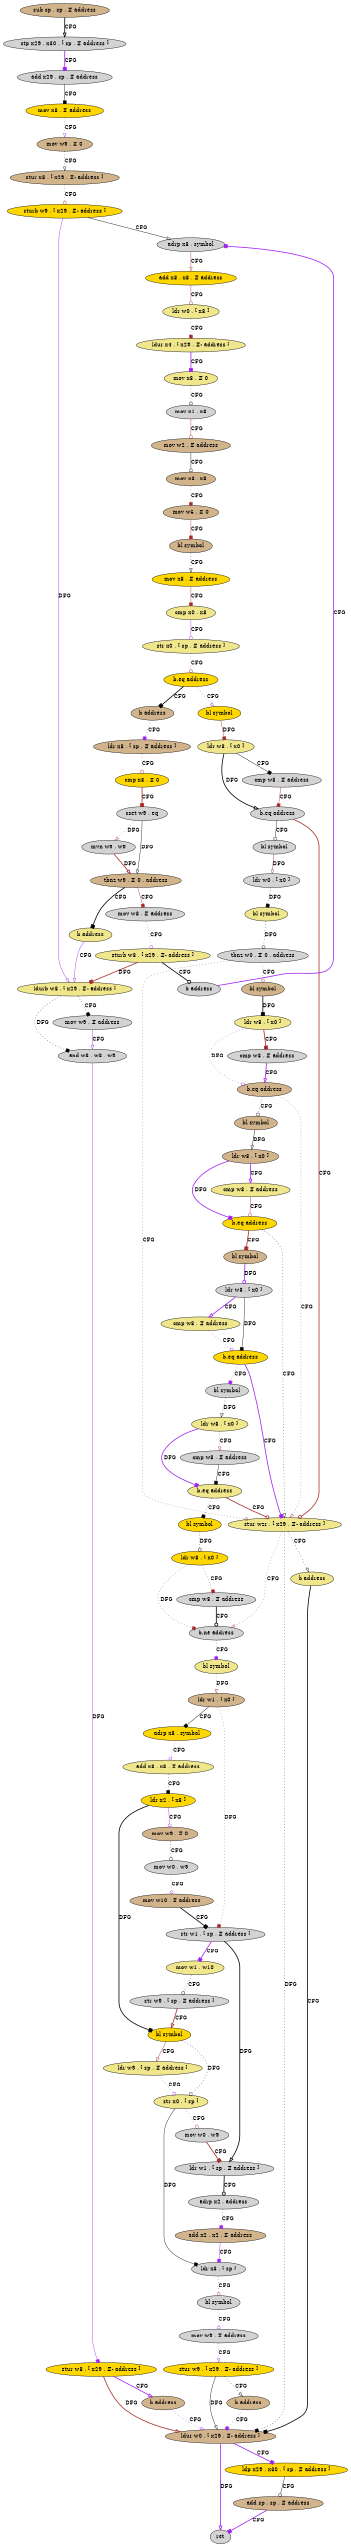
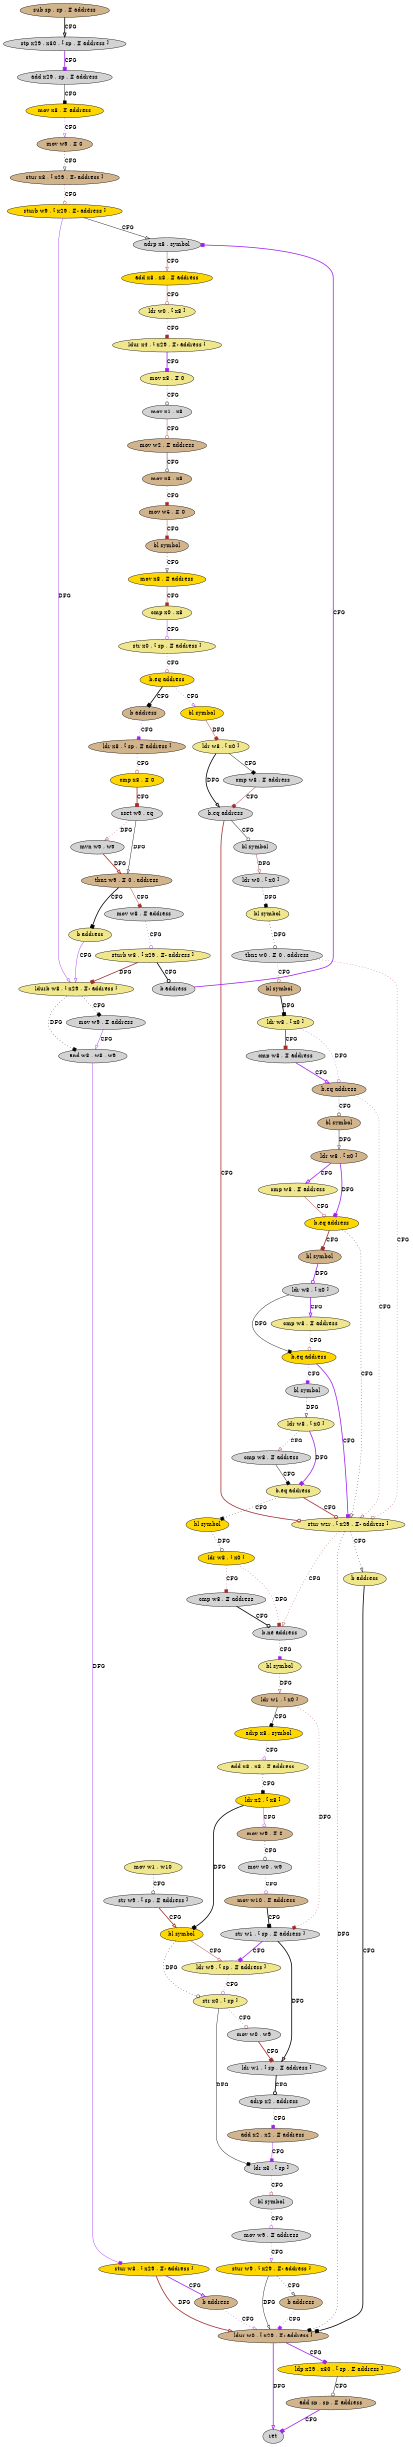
  digraph {
    node [fillcolor=lightgrey style=filled]
    edge [arrowhead=box color=black style=dotted]
    n1 [fillcolor=tan label="sub sp , sp , # address"]
    n2 [label="stp x29 , x30 , [ sp , # address ]"]
    n3 [label="add x29 , sp , # address"]
    n4 [fillcolor=gold label="mov x8 , # address"]
    n5 [fillcolor=tan label="mov w9 , # 0"]
    n6 [fillcolor=tan label="stur x8 , [ x29 , #- address ]"]
    n7 [fillcolor=gold label="sturb w9 , [ x29 , #- address ]"]
    n8 [label="adrp x8 , symbol"]
    n9 [fillcolor=khaki label="ldurb w8 , [ x29 , #- address ]"]
    n10 [fillcolor=gold label="add x8 , x8 , # address"]
    n11 [label="mov w9 , # address"]
    n12 [label="and w8 , w8 , w9"]
    n13 [fillcolor=khaki label="ldr w0 , [ x8 ]"]
    n14 [fillcolor=gold label="bl symbol"]
    n15 [fillcolor=khaki label="ldr w8 , [ x0 ]"]
    n16 [label="cmp w8 , # address"]
    n17 [label="b.eq address"]
    n18 [fillcolor=khaki label="stur wzr , [ x29 , #- address ]"]
    n19 [label="bl symbol"]
    n20 [fillcolor=khaki label="b address"]
    n21 [fillcolor=tan label="ldur w0 , [ x29 , #- address ]"]
    n22 [label="b.ne address"]
    n23 [label="ldr w0 , [ x0 ]"]
    n24 [fillcolor=gold label="ldp x29 , x30 , [ sp , # address ]"]
    n25 [label=ret]
    n26 [fillcolor=khaki label="bl symbol"]
    n27 [fillcolor=tan label="b address"]
    n28 [fillcolor=tan label="ldr x8 , [ sp , # address ]"]
    n29 [fillcolor=gold label="cmp x8 , # 0"]
    n30 [label="cset w9 , eq"]
    n31 [fillcolor=tan label="add sp , sp , # address"]
    n32 [label="tbnz w0 , # 0 , address"]
    n33 [fillcolor=tan label="bl symbol"]
    n34 [fillcolor=khaki label="ldr w8 , [ x0 ]"]
    n35 [label="cmp w8 , # address"]
    n36 [fillcolor=tan label="b.eq address"]
    n37 [label="mvn w9 , w9"]
    n38 [fillcolor=tan label="tbnz w9 , # 0 , address"]
    n39 [label="mov w8 , # address"]
    n40 [fillcolor=khaki label="b address"]
    n41 [fillcolor=khaki label="sturb w8 , [ x29 , #- address ]"]
    n42 [label="b address"]
    n43 [fillcolor=tan label="bl symbol"]
    n44 [fillcolor=tan label="ldr w8 , [ x0 ]"]
    n45 [fillcolor=khaki label="cmp w8 , # address"]
    n46 [fillcolor=gold label="b.eq address"]
    n47 [fillcolor=gold label="stur w8 , [ x29 , #- address ]"]
    n48 [fillcolor=tan label="bl symbol"]
    n49 [label="ldr w8 , [ x0 ]"]
    n50 [fillcolor=khaki label="cmp w8 , # address"]
    n51 [fillcolor=gold label="b.eq address"]
    n52 [fillcolor=khaki label="ldur x4 , [ x29 , #- address ]"]
    n53 [fillcolor=khaki label="mov x8 , # 0"]
    n54 [label="mov x1 , x8"]
    n55 [fillcolor=tan label="mov w2 , # address"]
    n56 [fillcolor=tan label="mov x3 , x8"]
    n57 [fillcolor=tan label="mov w5 , # 0"]
    n58 [fillcolor=tan label="bl symbol"]
    n59 [fillcolor=gold label="mov x8 , # address"]
    n60 [fillcolor=khaki label="cmp x0 , x8"]
    n61 [fillcolor=khaki label="str x0 , [ sp , # address ]"]
    n62 [fillcolor=gold label="b.eq address"]
    n63 [fillcolor=tan label="b address"]
    n64 [label="bl symbol"]
    n65 [fillcolor=khaki label="ldr w8 , [ x0 ]"]
    n66 [label="cmp w8 , # address"]
    n67 [fillcolor=khaki label="b.eq address"]
    n68 [fillcolor=gold label="bl symbol"]
    n69 [fillcolor=gold label="ldr w8 , [ x0 ]"]
    n70 [label="cmp w8 , # address"]
    n71 [fillcolor=khaki label="bl symbol"]
    n72 [fillcolor=tan label="ldr w1 , [ x0 ]"]
    n73 [fillcolor=gold label="adrp x8 , symbol"]
    n74 [label="str w1 , [ sp , # address ]"]
    n75 [fillcolor=khaki label="add x8 , x8 , # address"]
    n76 [fillcolor=khaki label="mov w1 , w10"]
    n77 [label="ldr w1 , [ sp , # address ]"]
    n78 [fillcolor=gold label="ldr x2 , [ x8 ]"]
    n79 [fillcolor=tan label="mov w9 , # 0"]
    n80 [fillcolor=gold label="bl symbol"]
    n81 [label="mov w0 , w9"]
    n82 [fillcolor=khaki label="ldr w9 , [ sp , # address ]"]
    n83 [fillcolor=khaki label="str x0 , [ sp ]"]
    n84 [fillcolor=tan label="mov w10 , # address"]
    n85 [label="str w9 , [ sp , # address ]"]
    n86 [label="adrp x2 , address"]
    n87 [label="mov w0 , w9"]
    n88 [label="ldr x3 , [ sp ]"]
    n89 [label="bl symbol"]
    n90 [fillcolor=tan label="add x2 , x2 , # address"]
    n91 [label="mov w9 , # address"]
    n92 [fillcolor=gold label="stur w9 , [ x29 , #- address ]"]
    n93 [fillcolor=tan label="b address"]
    n1 -> n2 [arrowhead=onormal label=CFG style=bold]
    n2 -> n3 [color=purple label=CFG style=bold]
    n3 -> n4 [label=CFG style=solid]
    n4 -> n5 [arrowhead=onormal color=purple label=CFG]
    n5 -> n6 [arrowhead=onormal label=CFG]
    n6 -> n7 [arrowhead=odot color=brown label=CFG]
    n7 -> n8 [arrowhead=onormal label=CFG style=solid]
    n7 -> n9 [arrowhead=onormal color=purple label=DFG style=solid]
    n8 -> n10 [arrowhead=onormal color=brown label=CFG style=solid]
    n9 -> n11 [label=CFG]
    n9 -> n12 [label=DFG]
    n10 -> n13 [arrowhead=odot color=brown label=CFG style=solid]
    n11 -> n12 [arrowhead=onormal color=purple label=CFG style=solid]
    n12 -> n47 [color=purple label=DFG style=solid]
    n13 -> n52 [color=brown label=CFG]
    n14 -> n15 [color=brown label=DFG style=solid]
    n15 -> n16 [label=CFG style=solid]
    n15 -> n17 [arrowhead=onormal label=DFG style=bold]
    n16 -> n17 [color=brown label=CFG style=solid]
    n17 -> n18 [arrowhead=odot color=brown label=CFG style=bold]
    n17 -> n19 [arrowhead=odot label=CFG style=solid]
    n18 -> n20 [arrowhead=onormal label=CFG]
    n18 -> n21 [label=DFG]
    n18 -> n22 [arrowhead=onormal color=brown label=CFG]
    n19 -> n23 [arrowhead=onormal color=brown label=DFG style=solid]
    n20 -> n21 [label=CFG style=bold]
    n21 -> n24 [color=purple label=CFG style=bold]
    n21 -> n25 [arrowhead=onormal color=purple label=DFG style=bold]
    n22 -> n71 [color=purple label=CFG]
    n23 -> n26 [label=DFG]
    n24 -> n31 [arrowhead=odot label=CFG style=solid]
    n26 -> n32 [arrowhead=odot label=DFG]
    n27 -> n28 [color=purple label=CFG]
    n28 -> n29 [arrowhead=odot color=brown label=CFG]
    n29 -> n30 [color=brown label=CFG style=bold]
    n30 -> n37 [arrowhead=onormal color=brown label=DFG]
    n30 -> n38 [arrowhead=onormal label=DFG style=solid]
    n31 -> n25 [color=purple label=CFG style=bold]
    n32 -> n18 [arrowhead=odot color=brown label=CFG]
    n32 -> n33 [arrowhead=odot color=brown label=CFG]
    n33 -> n34 [label=DFG style=bold]
    n34 -> n35 [color=brown label=CFG style=bold]
    n34 -> n36 [arrowhead=odot color=purple label=DFG]
    n35 -> n36 [arrowhead=onormal color=purple label=CFG style=bold]
    n36 -> n18 [arrowhead=onormal color=brown label=CFG]
    n36 -> n43 [arrowhead=odot label=CFG]
    n37 -> n38 [arrowhead=onormal color=brown label=DFG style=bold]
    n38 -> n39 [color=brown label=CFG style=solid]
    n38 -> n40 [label=CFG style=bold]
    n39 -> n41 [arrowhead=odot color=purple label=CFG]
    n40 -> n9 [arrowhead=onormal color=purple label=CFG style=solid]
    n41 -> n9 [color=brown label=DFG style=bold]
    n41 -> n42 [arrowhead=odot label=CFG style=bold]
    n42 -> n8 [color=purple label=CFG style=bold]
    n43 -> n44 [arrowhead=onormal label=DFG style=solid]
    n44 -> n45 [arrowhead=onormal color=purple label=CFG style=bold]
    n44 -> n46 [color=purple label=DFG style=bold]
    n45 -> n46 [arrowhead=odot color=brown label=CFG style=solid]
    n46 -> n18 [arrowhead=onormal label=CFG]
    n46 -> n48 [color=brown label=CFG style=bold]
    n47 -> n21 [arrowhead=onormal color=brown label=DFG style=bold]
    n47 -> n63 [arrowhead=onormal color=purple label=CFG style=bold]
    n48 -> n49 [arrowhead=odot color=purple label=DFG style=bold]
    n49 -> n50 [arrowhead=onormal color=purple label=CFG style=bold]
    n49 -> n51 [label=DFG style=solid]
    n50 -> n51 [arrowhead=odot color=purple label=CFG]
    n51 -> n18 [color=purple label=CFG style=bold]
    n51 -> n64 [color=purple label=CFG]
    n52 -> n53 [color=purple label=CFG style=bold]
    n53 -> n54 [arrowhead=odot label=CFG]
    n54 -> n55 [arrowhead=odot color=brown label=CFG style=solid]
    n55 -> n56 [arrowhead=odot label=CFG style=solid]
    n56 -> n57 [color=brown label=CFG]
    n57 -> n58 [color=brown label=CFG style=solid]
    n58 -> n59 [arrowhead=onormal label=CFG]
    n59 -> n60 [color=brown label=CFG style=solid]
    n60 -> n61 [arrowhead=odot color=purple label=CFG style=solid]
    n61 -> n62 [arrowhead=odot color=brown label=CFG]
    n62 -> n14 [arrowhead=onormal color=purple label=CFG]
    n62 -> n27 [label=CFG style=bold]
    n63 -> n21 [arrowhead=onormal color=purple label=CFG]
    n64 -> n65 [arrowhead=onormal label=DFG]
    n65 -> n66 [arrowhead=onormal color=brown label=CFG]
    n65 -> n67 [color=purple label=DFG style=bold]
    n66 -> n67 [label=CFG style=solid]
    n67 -> n18 [arrowhead=odot color=brown label=CFG style=bold]
    n67 -> n68 [label=CFG]
    n68 -> n69 [arrowhead=odot label=DFG]
    n69 -> n22 [color=brown label=DFG]
    n69 -> n70 [color=brown label=CFG]
    n70 -> n22 [arrowhead=odot label=CFG style=bold]
    n71 -> n72 [arrowhead=onormal color=brown label=DFG]
    n72 -> n73 [label=CFG style=solid]
    n72 -> n74 [color=brown label=DFG]
    n73 -> n75 [arrowhead=odot color=purple label=CFG]
-   n74 -> n76 [color=purple label=CFG style=bold]
+   n74 -> n82 [color=purple label=CFG style=bold]
    n74 -> n77 [arrowhead=onormal label=DFG style=bold]
    n75 -> n78 [label=CFG]
    n76 -> n85 [arrowhead=odot label=CFG]
    n77 -> n86 [arrowhead=odot label=CFG style=bold]
    n78 -> n79 [arrowhead=odot color=purple label=CFG style=solid]
    n78 -> n80 [label=DFG style=bold]
    n79 -> n81 [arrowhead=odot label=CFG]
    n80 -> n82 [arrowhead=onormal color=brown label=CFG style=solid]
    n80 -> n83 [arrowhead=odot label=DFG]
    n81 -> n84 [arrowhead=odot color=purple label=CFG]
    n82 -> n83 [arrowhead=odot color=purple label=CFG]
    n83 -> n87 [arrowhead=odot color=brown label=CFG]
    n83 -> n88 [label=DFG style=solid]
    n84 -> n74 [label=CFG style=bold]
    n85 -> n80 [arrowhead=onormal color=brown label=CFG style=bold]
    n86 -> n90 [color=purple label=CFG]
    n87 -> n77 [color=brown label=CFG style=bold]
    n88 -> n89 [arrowhead=odot color=brown label=CFG]
    n89 -> n91 [arrowhead=odot color=purple label=CFG]
    n90 -> n88 [color=purple label=CFG style=solid]
    n91 -> n92 [arrowhead=onormal color=purple label=CFG]
    n92 -> n21 [arrowhead=onormal label=DFG style=solid]
    n92 -> n93 [arrowhead=onormal label=CFG]
    n93 -> n21 [color=purple label=CFG]
  }
